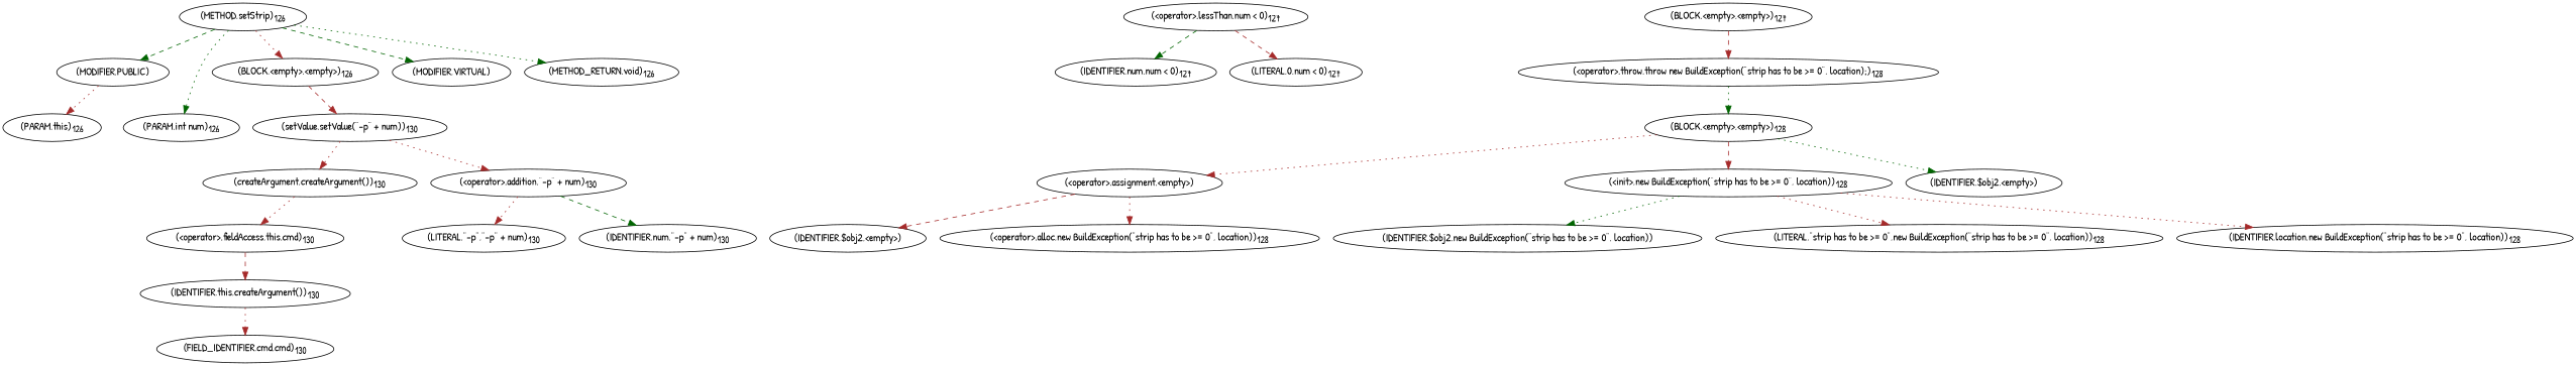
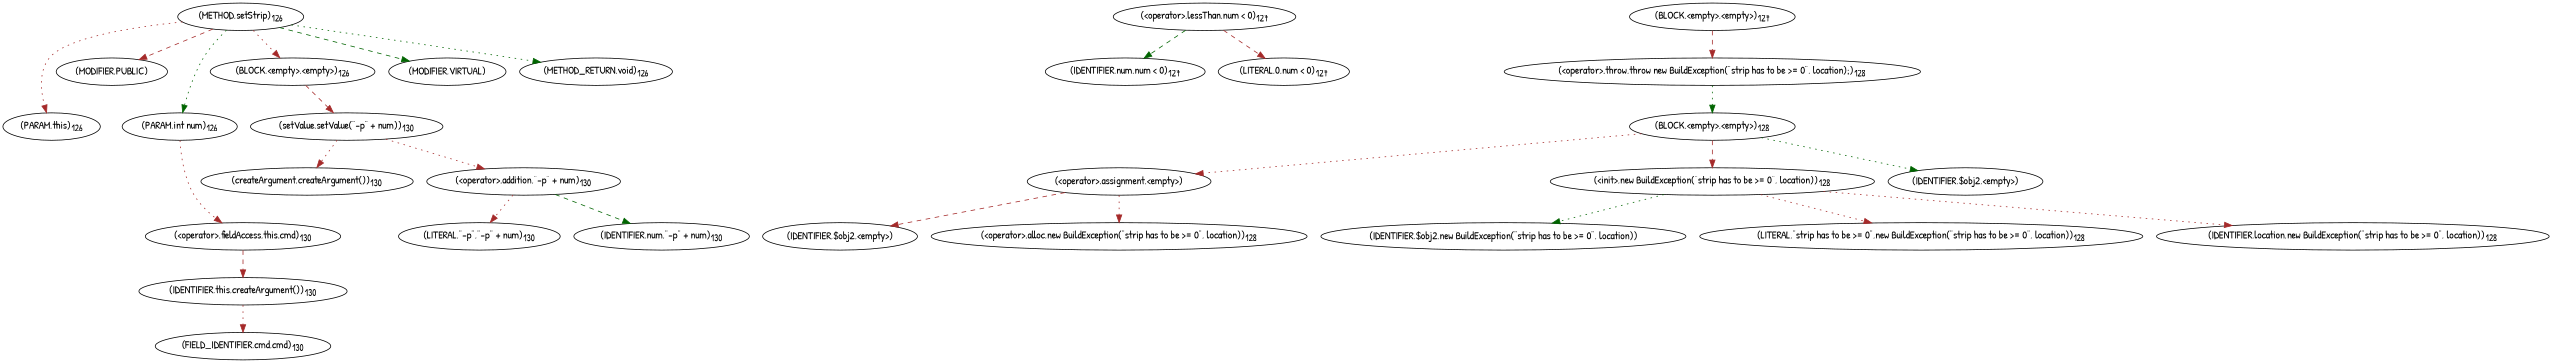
  digraph {
    fontname="Patrick Hand"
    node [fontname="Patrick Hand"]
    edge [color=brown fontname="Patrick Hand" style=dotted]
    n1 [label=<(METHOD,setStrip)<SUB>126</SUB>>]
    n2 [label=<(PARAM,this)<SUB>126</SUB>>]
    n3 [label=<(PARAM,int num)<SUB>126</SUB>>]
    n4 [label=<(BLOCK,&lt;empty&gt;,&lt;empty&gt;)<SUB>126</SUB>>]
    n5 [label=<(MODIFIER,PUBLIC)>]
    n6 [label=<(MODIFIER,VIRTUAL)>]
    n7 [label=<(METHOD_RETURN,void)<SUB>126</SUB>>]
    n8 [label=<(setValue,setValue(&quot;-p&quot; + num))<SUB>130</SUB>>]
    n9 [label=<(createArgument,createArgument())<SUB>130</SUB>>]
    n10 [label=<(&lt;operator&gt;.addition,&quot;-p&quot; + num)<SUB>130</SUB>>]
    n11 [label=<(&lt;operator&gt;.lessThan,num &lt; 0)<SUB>127</SUB>>]
    n12 [label=<(IDENTIFIER,num,num &lt; 0)<SUB>127</SUB>>]
    n13 [label=<(LITERAL,0,num &lt; 0)<SUB>127</SUB>>]
    n14 [label=<(BLOCK,&lt;empty&gt;,&lt;empty&gt;)<SUB>127</SUB>>]
    n15 [label=<(&lt;operator&gt;.throw,throw new BuildException(&quot;strip has to be &gt;= 0&quot;, location);)<SUB>128</SUB>>]
    n16 [label=<(BLOCK,&lt;empty&gt;,&lt;empty&gt;)<SUB>128</SUB>>]
    n17 [label=<(&lt;operator&gt;.assignment,&lt;empty&gt;)>]
    n18 [label=<(&lt;init&gt;,new BuildException(&quot;strip has to be &gt;= 0&quot;, location))<SUB>128</SUB>>]
    n19 [label=<(IDENTIFIER,$obj2,&lt;empty&gt;)>]
    n20 [label=<(IDENTIFIER,$obj2,&lt;empty&gt;)>]
    n21 [label=<(&lt;operator&gt;.alloc,new BuildException(&quot;strip has to be &gt;= 0&quot;, location))<SUB>128</SUB>>]
    n22 [label=<(IDENTIFIER,$obj2,new BuildException(&quot;strip has to be &gt;= 0&quot;, location))>]
    n23 [label=<(LITERAL,&quot;strip has to be &gt;= 0&quot;,new BuildException(&quot;strip has to be &gt;= 0&quot;, location))<SUB>128</SUB>>]
    n24 [label=<(IDENTIFIER,location,new BuildException(&quot;strip has to be &gt;= 0&quot;, location))<SUB>128</SUB>>]
    n25 [label=<(&lt;operator&gt;.fieldAccess,this.cmd)<SUB>130</SUB>>]
    n26 [label=<(LITERAL,&quot;-p&quot;,&quot;-p&quot; + num)<SUB>130</SUB>>]
    n27 [label=<(IDENTIFIER,num,&quot;-p&quot; + num)<SUB>130</SUB>>]
    n28 [label=<(IDENTIFIER,this,createArgument())<SUB>130</SUB>>]
    n29 [label=<(FIELD_IDENTIFIER,cmd,cmd)<SUB>130</SUB>>]
-   n5 -> n2
+   n1 -> n2
    n1 -> n3 [color=darkgreen]
    n1 -> n4
-   n1 -> n5 [color=darkgreen style=dashed]
+   n1 -> n5 [style=dashed]
    n1 -> n6 [color=darkgreen style=dashed]
    n1 -> n7 [color=darkgreen]
    n4 -> n8 [style=dashed]
    n8 -> n9
    n8 -> n10
-   n9 -> n25
+   n3 -> n25
    n10 -> n26
    n10 -> n27 [color=darkgreen style=dashed]
    n11 -> n12 [color=darkgreen style=dashed]
    n11 -> n13 [style=dashed]
    n14 -> n15 [style=dashed]
    n15 -> n16 [color=darkgreen]
    n16 -> n17
    n16 -> n18 [style=dashed]
    n16 -> n19 [color=darkgreen]
    n17 -> n20 [style=dashed]
    n17 -> n21
    n18 -> n22 [color=darkgreen]
    n18 -> n23
    n18 -> n24
    n25 -> n28 [style=dashed]
    n28 -> n29
  }
